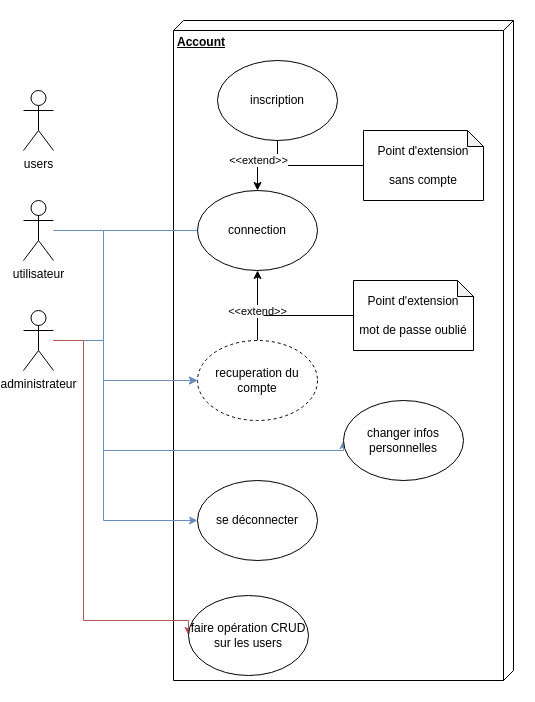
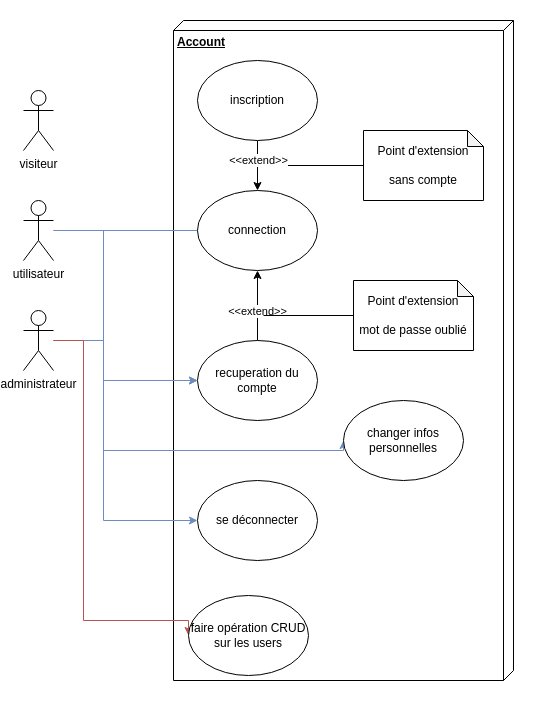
  <mxCell id="0" />
  <mxCell id="1" parent="0" />
  <mxCell id="2" value="&lt;span style=&quot;font-weight: 700 ; text-align: center&quot;&gt;Account&lt;/span&gt;" style="verticalAlign=top;align=left;spacingTop=8;spacingLeft=2;spacingRight=12;shape=cube;size=10;direction=south;fontStyle=4;html=1;" parent="1" vertex="1"><mxGeometry x="170" y="20" width="340" height="660" as="geometry" /></mxCell>
  <mxCell id="3" style="edgeStyle=orthogonalEdgeStyle;rounded=0;orthogonalLoop=1;jettySize=auto;html=1;entryX=0;entryY=0.5;entryDx=0;entryDy=0;endArrow=none;endFill=1;fillColor=#dae8fc;strokeColor=#6c8ebf;" parent="1" source="5" target="14" edge="1"><mxGeometry relative="1" as="geometry" /></mxCell>
  <mxCell id="4" style="edgeStyle=orthogonalEdgeStyle;rounded=0;orthogonalLoop=1;jettySize=auto;html=1;entryX=0;entryY=0.5;entryDx=0;entryDy=0;endArrow=classic;endFill=1;fillColor=#dae8fc;strokeColor=#6c8ebf;" parent="1" source="5" target="17" edge="1"><mxGeometry relative="1" as="geometry"><Array as="points"><mxPoint x="100" y="230" /><mxPoint x="100" y="380" /></Array></mxGeometry></mxCell>
  <mxCell id="5" value="utilisateur" style="shape=umlActor;verticalLabelPosition=bottom;verticalAlign=top;html=1;" parent="1" vertex="1"><mxGeometry x="20" y="200" width="30" height="60" as="geometry" /></mxCell>
- <mxCell id="6" value="users" style="shape=umlActor;verticalLabelPosition=bottom;verticalAlign=top;html=1;" parent="1" vertex="1"><mxGeometry x="20" y="90" width="30" height="60" as="geometry" /></mxCell>
+ <mxCell id="6" value="visiteur" style="shape=umlActor;verticalLabelPosition=bottom;verticalAlign=top;html=1;" parent="1" vertex="1"><mxGeometry x="20" y="90" width="30" height="60" as="geometry" /></mxCell>
  <mxCell id="7" style="edgeStyle=orthogonalEdgeStyle;rounded=0;orthogonalLoop=1;jettySize=auto;html=1;entryX=0;entryY=0.5;entryDx=0;entryDy=0;endArrow=classic;endFill=1;fillColor=#dae8fc;strokeColor=#6c8ebf;" parent="1" source="11" target="17" edge="1"><mxGeometry relative="1" as="geometry"><Array as="points"><mxPoint x="100" y="340" /><mxPoint x="100" y="380" /></Array></mxGeometry></mxCell>
  <mxCell id="8" style="edgeStyle=orthogonalEdgeStyle;rounded=0;orthogonalLoop=1;jettySize=auto;html=1;entryX=0;entryY=0.5;entryDx=0;entryDy=0;fillColor=#dae8fc;strokeColor=#6c8ebf;" edge="1" parent="1" source="11" target="24"><mxGeometry relative="1" as="geometry"><Array as="points"><mxPoint x="100" y="340" /><mxPoint x="100" y="450" /></Array></mxGeometry></mxCell>
  <mxCell id="9" style="edgeStyle=orthogonalEdgeStyle;rounded=0;orthogonalLoop=1;jettySize=auto;html=1;entryX=0;entryY=0.5;entryDx=0;entryDy=0;fillColor=#dae8fc;strokeColor=#6c8ebf;" edge="1" parent="1" source="11" target="23"><mxGeometry relative="1" as="geometry"><Array as="points"><mxPoint x="100" y="340" /><mxPoint x="100" y="520" /></Array></mxGeometry></mxCell>
  <mxCell id="10" style="edgeStyle=orthogonalEdgeStyle;rounded=0;orthogonalLoop=1;jettySize=auto;html=1;entryX=0;entryY=0.5;entryDx=0;entryDy=0;fillColor=#f8cecc;strokeColor=#b85450;" edge="1" parent="1" source="11" target="25"><mxGeometry relative="1" as="geometry"><Array as="points"><mxPoint x="80" y="340" /><mxPoint x="80" y="620" /></Array></mxGeometry></mxCell>
  <mxCell id="11" value="administrateur" style="shape=umlActor;verticalLabelPosition=bottom;verticalAlign=top;html=1;" parent="1" vertex="1"><mxGeometry x="20" y="310" width="30" height="60" as="geometry" /></mxCell>
  <mxCell id="12" style="edgeStyle=orthogonalEdgeStyle;rounded=0;orthogonalLoop=1;jettySize=auto;html=1;entryX=0.5;entryY=0;entryDx=0;entryDy=0;" parent="1" source="13" target="14" edge="1"><mxGeometry relative="1" as="geometry" /></mxCell>
- <mxCell id="13" value="inscription" style="ellipse;whiteSpace=wrap;html=1;" parent="1" vertex="1"><mxGeometry x="214" y="60" width="120" height="80" as="geometry" /></mxCell>
+ <mxCell id="13" value="inscription" style="ellipse;whiteSpace=wrap;html=1;" parent="1" vertex="1"><mxGeometry x="194" y="60" width="120" height="80" as="geometry" /></mxCell>
  <mxCell id="14" value="connection" style="ellipse;whiteSpace=wrap;html=1;" parent="1" vertex="1"><mxGeometry x="194" y="190" width="120" height="80" as="geometry" /></mxCell>
  <mxCell id="15" value="" style="edgeStyle=orthogonalEdgeStyle;rounded=0;orthogonalLoop=1;jettySize=auto;html=1;" parent="1" source="17" target="14" edge="1"><mxGeometry relative="1" as="geometry" /></mxCell>
  <mxCell id="16" value="&amp;lt;&amp;lt;extend&amp;gt;&amp;gt;" style="edgeLabel;html=1;align=center;verticalAlign=middle;resizable=0;points=[];" parent="15" vertex="1" connectable="0"><mxGeometry x="-0.129" y="1" relative="1" as="geometry"><mxPoint as="offset" /></mxGeometry></mxCell>
- <mxCell id="17" value="recuperation du compte" style="ellipse;whiteSpace=wrap;html=1;dashed=1;" parent="1" vertex="1"><mxGeometry x="194" y="340" width="120" height="80" as="geometry" /></mxCell>
+ <mxCell id="17" value="recuperation du compte" style="ellipse;whiteSpace=wrap;html=1;" parent="1" vertex="1"><mxGeometry x="194" y="340" width="120" height="80" as="geometry" /></mxCell>
  <mxCell id="18" style="edgeStyle=orthogonalEdgeStyle;rounded=0;orthogonalLoop=1;jettySize=auto;html=1;endArrow=none;endFill=0;" parent="1" source="19" edge="1"><mxGeometry relative="1" as="geometry"><mxPoint x="260" y="165" as="targetPoint" /></mxGeometry></mxCell>
  <mxCell id="19" value="Point d'extension&lt;br&gt;&lt;br&gt;sans compte" style="shape=note;whiteSpace=wrap;html=1;backgroundOutline=1;darkOpacity=0.05;size=16;" parent="1" vertex="1"><mxGeometry x="360" y="130" width="120" height="70" as="geometry" /></mxCell>
  <mxCell id="20" style="edgeStyle=orthogonalEdgeStyle;rounded=0;orthogonalLoop=1;jettySize=auto;html=1;endArrow=none;endFill=0;" parent="1" source="21" edge="1"><mxGeometry relative="1" as="geometry"><mxPoint x="260" y="315" as="targetPoint" /></mxGeometry></mxCell>
  <mxCell id="21" value="Point d'extension&lt;br&gt;&lt;br&gt;mot de passe oublié" style="shape=note;whiteSpace=wrap;html=1;backgroundOutline=1;darkOpacity=0.05;size=16;" parent="1" vertex="1"><mxGeometry x="350" y="280" width="120" height="70" as="geometry" /></mxCell>
  <mxCell id="22" value="&amp;lt;&amp;lt;extend&amp;gt;&amp;gt;" style="edgeLabel;html=1;align=center;verticalAlign=middle;resizable=0;points=[];" parent="1" vertex="1" connectable="0"><mxGeometry x="254" y="159.995" as="geometry" /></mxCell>
  <mxCell id="23" value="se déconnecter" style="ellipse;whiteSpace=wrap;html=1;" vertex="1" parent="1"><mxGeometry x="194" y="480" width="120" height="80" as="geometry" /></mxCell>
  <mxCell id="24" value="changer infos personnelles" style="ellipse;whiteSpace=wrap;html=1;" vertex="1" parent="1"><mxGeometry x="340" y="400" width="120" height="80" as="geometry" /></mxCell>
  <mxCell id="25" value="faire opération CRUD sur les users" style="ellipse;whiteSpace=wrap;html=1;" vertex="1" parent="1"><mxGeometry x="185" y="595" width="120" height="80" as="geometry" /></mxCell>
